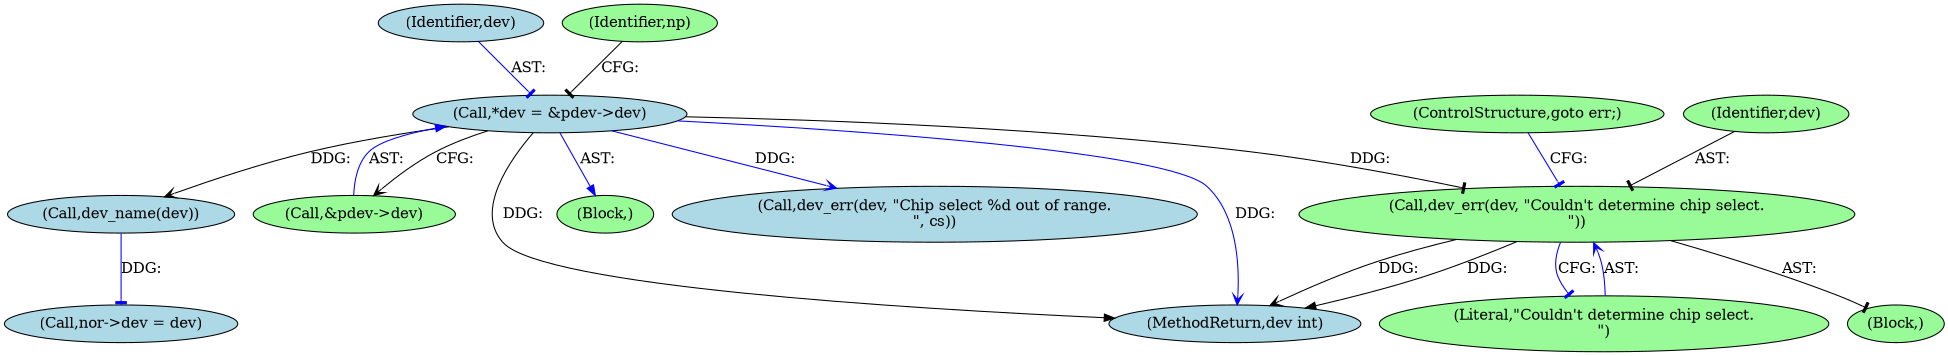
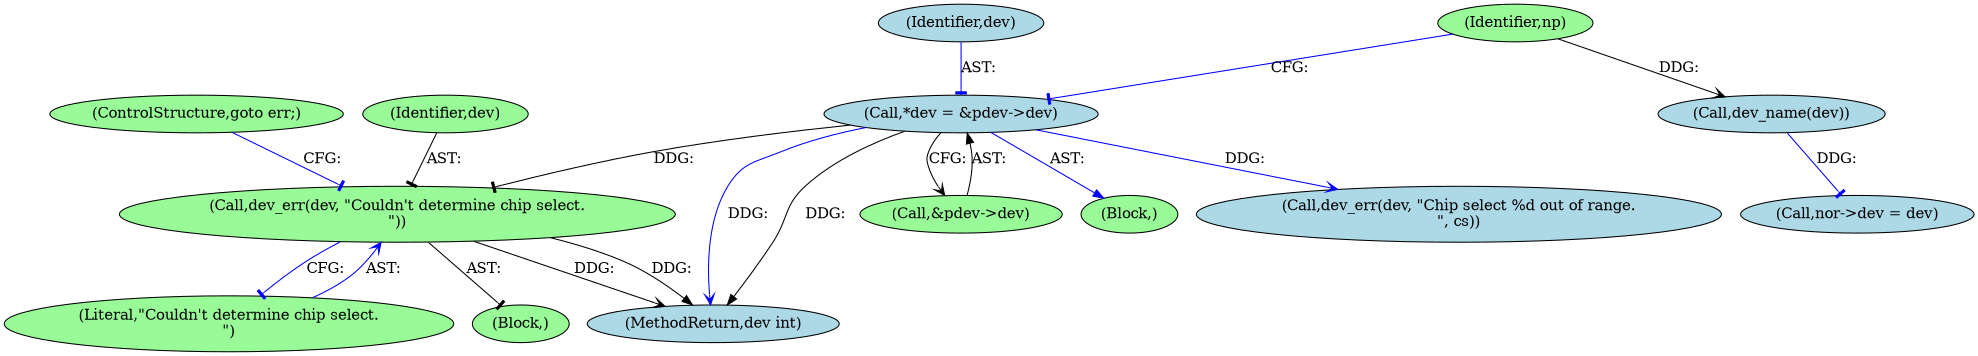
  digraph {
    node [fillcolor=palegreen style=filled]
    edge [arrowhead=tee color=black]
    n1 [label="(Call,dev_err(dev, \"Couldn't determine chip select.\n\"))"]
    n2 [label="(Literal,\"Couldn't determine chip select.\n\")"]
    n3 [label="(Block,)"]
    n4 [fillcolor=lightblue label="(MethodReturn,dev int)"]
    n5 [fillcolor=lightblue label="(Call,*dev = &pdev->dev)"]
    n6 [label="(Call,&pdev->dev)"]
    n7 [fillcolor=lightblue label="(Call,dev_name(dev))"]
    n8 [label="(Block,)"]
    n9 [fillcolor=lightblue label="(Call,dev_err(dev, \"Chip select %d out of range.\n\", cs))"]
    n10 [fillcolor=lightblue label="(Call,nor->dev = dev)"]
    n11 [label="(ControlStructure,goto err;)"]
    n12 [label="(Identifier,dev)"]
    n13 [fillcolor=lightblue label="(Identifier,dev)"]
    n14 [label="(Identifier,np)"]
    n1 -> n2 [color=blue label="CFG: "]
    n1 -> n3 [label="AST: "]
    n1 -> n4 [arrowhead=vee label="DDG: "]
    n1 -> n4 [arrowhead=normal label="DDG: "]
    n2 -> n1 [arrowhead=vee color=blue label="AST: "]
    n5 -> n1 [label="DDG: "]
    n5 -> n4 [arrowhead=vee color=blue label="DDG: "]
    n5 -> n4 [arrowhead=normal label="DDG: "]
    n5 -> n6 [arrowhead=vee label="CFG: "]
-   n5 -> n7 [arrowhead=vee label="DDG: "]
+   n14 -> n7 [arrowhead=vee label="DDG: "]
    n5 -> n8 [arrowhead=normal color=blue label="AST: "]
    n5 -> n9 [arrowhead=vee color=blue label="DDG: "]
-   n6 -> n5 [arrowhead=normal color=blue label="AST: "]
+   n6 -> n5 [arrowhead=normal label="AST: "]
    n7 -> n10 [color=blue label="DDG: "]
    n11 -> n1 [color=blue label="CFG: "]
    n12 -> n1 [label="AST: "]
    n13 -> n5 [color=blue label="AST: "]
-   n14 -> n5 [label="CFG: "]
+   n14 -> n5 [color=blue label="CFG: "]
  }
